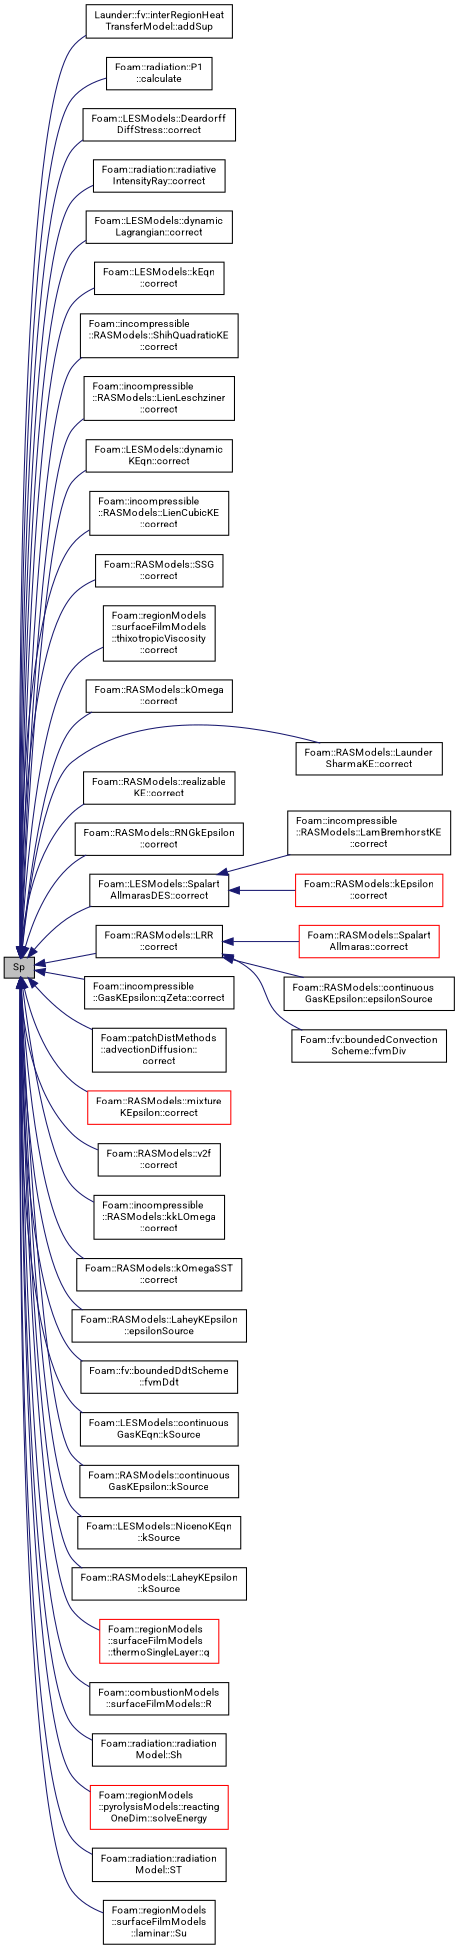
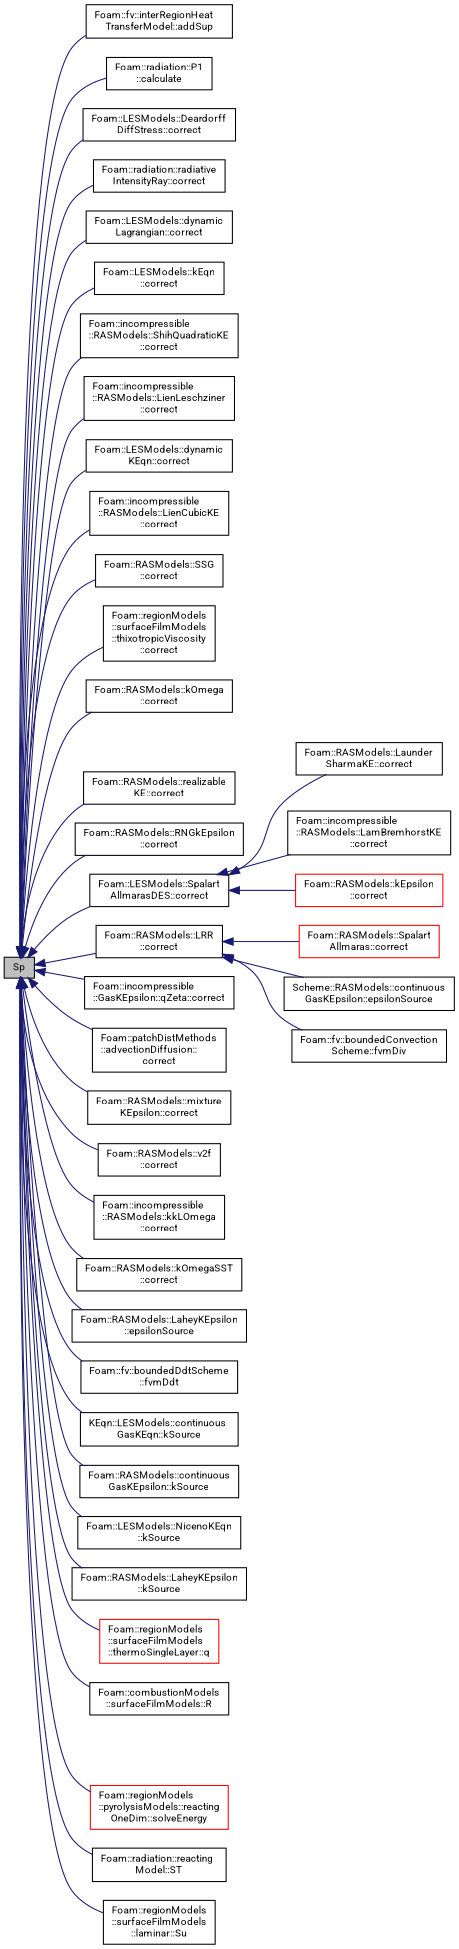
  digraph {
    fontname=Roboto
    rankdir=LR
    node [color=black fontname=Roboto fontsize=10 shape=record]
    edge [color=midnightblue dir=back fontname=Roboto fontsize=10 labelfontname=FreeSans labelfontsize=10 style=solid]
    n1 [fillcolor=grey75 fontcolor=black height=0.2 label=Sp style=filled width=0.4]
-   n2 [height=0.2 label="Launder::fv::interRegionHeat\lTransferModel::addSup" width=0.4]
+   n2 [height=0.2 label="Foam::fv::interRegionHeat\lTransferModel::addSup" width=0.4]
    n3 [height=0.2 label="Foam::radiation::P1\l::calculate" width=0.4]
    n4 [height=0.2 label="Foam::LESModels::Deardorff\lDiffStress::correct" width=0.4]
    n5 [height=0.2 label="Foam::radiation::radiative\lIntensityRay::correct" width=0.4]
    n6 [height=0.2 label="Foam::LESModels::dynamic\lLagrangian::correct" width=0.4]
    n7 [height=0.2 label="Foam::LESModels::kEqn\l::correct" width=0.4]
    n8 [height=0.2 label="Foam::incompressible\l::RASModels::ShihQuadraticKE\l::correct" width=0.4]
    n9 [height=0.2 label="Foam::incompressible\l::RASModels::LienLeschziner\l::correct" width=0.4]
    n10 [height=0.2 label="Foam::LESModels::dynamic\lKEqn::correct" width=0.4]
    n11 [height=0.2 label="Foam::incompressible\l::RASModels::LienCubicKE\l::correct" width=0.4]
    n12 [height=0.2 label="Foam::RASModels::SSG\l::correct" width=0.4]
    n13 [height=0.2 label="Foam::regionModels\l::surfaceFilmModels\l::thixotropicViscosity\l::correct" width=0.4]
    n14 [height=0.2 label="Foam::RASModels::kOmega\l::correct" width=0.4]
    n15 [height=0.2 label="Foam::RASModels::Launder\lSharmaKE::correct" width=0.4]
    n16 [height=0.2 label="Foam::RASModels::realizable\lKE::correct" width=0.4]
    n17 [height=0.2 label="Foam::RASModels::RNGkEpsilon\l::correct" width=0.4]
    n18 [height=0.2 label="Foam::LESModels::Spalart\lAllmarasDES::correct" width=0.4]
    n19 [height=0.2 label="Foam::RASModels::LRR\l::correct" width=0.4]
    n20 [height=0.2 label="Foam::incompressible\l::GasKEpsilon::qZeta::correct" width=0.4]
    n21 [height=0.2 label="Foam::patchDistMethods\l::advectionDiffusion::\lcorrect" width=0.4]
-   n22 [color=red height=0.2 label="Foam::RASModels::mixture\lKEpsilon::correct" width=0.4]
+   n22 [height=0.2 label="Foam::RASModels::mixture\lKEpsilon::correct" width=0.4]
    n23 [height=0.2 label="Foam::RASModels::v2f\l::correct" width=0.4]
    n24 [height=0.2 label="Foam::incompressible\l::RASModels::kkLOmega\l::correct" width=0.4]
    n25 [height=0.2 label="Foam::RASModels::kOmegaSST\l::correct" width=0.4]
    n26 [height=0.2 label="Foam::RASModels::LaheyKEpsilon\l::epsilonSource" width=0.4]
    n27 [height=0.2 label="Foam::fv::boundedDdtScheme\l::fvmDdt" width=0.4]
-   n28 [height=0.2 label="Foam::LESModels::continuous\lGasKEqn::kSource" width=0.4]
+   n28 [height=0.2 label="KEqn::LESModels::continuous\lGasKEqn::kSource" width=0.4]
    n29 [height=0.2 label="Foam::RASModels::continuous\lGasKEpsilon::kSource" width=0.4]
    n30 [height=0.2 label="Foam::LESModels::NicenoKEqn\l::kSource" width=0.4]
    n31 [height=0.2 label="Foam::RASModels::LaheyKEpsilon\l::kSource" width=0.4]
    n32 [color=red height=0.2 label="Foam::regionModels\l::surfaceFilmModels\l::thermoSingleLayer::q" width=0.4]
    n33 [height=0.2 label="Foam::combustionModels\l::surfaceFilmModels::R" width=0.4]
-   n34 [height=0.2 label="Foam::radiation::radiation\lModel::Sh" width=0.4]
    n35 [color=red height=0.2 label="Foam::regionModels\l::pyrolysisModels::reacting\lOneDim::solveEnergy" width=0.4]
-   n36 [height=0.2 label="Foam::radiation::radiation\lModel::ST" width=0.4]
+   n36 [height=0.2 label="Foam::radiation::reacting\lModel::ST" width=0.4]
    n37 [height=0.2 label="Foam::regionModels\l::surfaceFilmModels\l::laminar::Su" width=0.4]
    n38 [height=0.2 label="Foam::incompressible\l::RASModels::LamBremhorstKE\l::correct" width=0.4]
    n39 [color=red height=0.2 label="Foam::RASModels::Spalart\lAllmaras::correct" width=0.4]
    n40 [color=red height=0.2 label="Foam::RASModels::kEpsilon\l::correct" width=0.4]
-   n41 [height=0.2 label="Foam::RASModels::continuous\lGasKEpsilon::epsilonSource" width=0.4]
+   n41 [height=0.2 label="Scheme::RASModels::continuous\lGasKEpsilon::epsilonSource" width=0.4]
    n42 [height=0.2 label="Foam::fv::boundedConvection\lScheme::fvmDiv" width=0.4]
    n1 -> n2
    n1 -> n3
    n1 -> n4
    n1 -> n5
    n1 -> n6
    n1 -> n7
    n1 -> n8
    n1 -> n9
    n1 -> n10
    n1 -> n11
    n1 -> n12
    n1 -> n13
    n1 -> n14
-   n1 -> n15
+   n18 -> n15
    n1 -> n16
    n1 -> n17
    n1 -> n18
    n1 -> n19
    n1 -> n20
    n1 -> n21
    n1 -> n22
    n1 -> n23
    n1 -> n24
    n1 -> n25
    n1 -> n26
    n1 -> n27
    n1 -> n28
    n1 -> n29
    n1 -> n30
    n1 -> n31
    n1 -> n32
    n1 -> n33
-   n1 -> n34
    n1 -> n35
    n1 -> n36
    n1 -> n37
    n18 -> n38
    n18 -> n40
    n19 -> n39
    n19 -> n41
    n19 -> n42
  }
